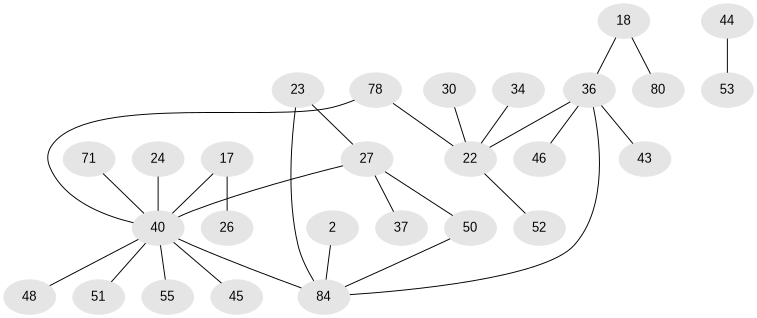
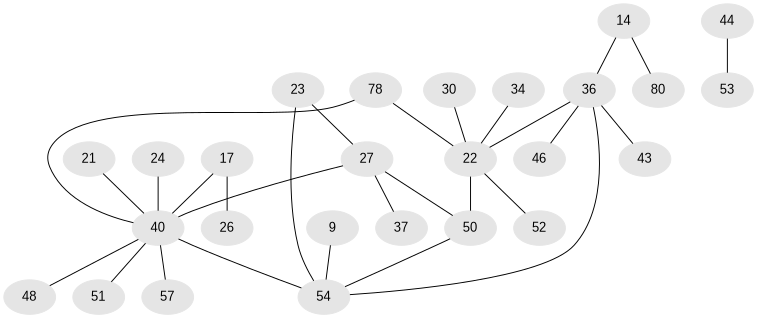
  graph {
    fontname="Liberation Sans"
    node [color=gray90 fontname="Liberation Sans" style=filled]
    edge [fontname="Liberation Sans"]
-   54 [super="+49+41+47+38" label=84]
-   9 [label=2]
+   54 [super="+49+41+47+38"]
+   9
    17
    26
    40 [super="+11+39+35"]
-   45
    48
    51
-   55
+   55 [label=57]
    n10 [label=80]
-   18
+   18 [label=14]
    36 [super="+14+19+10+33"]
    n13 [label=22 super="+6+7+32"]
    43
    46
-   21 [label=71]
+   21
    23
    27
    37
    50 [super="+25"]
    24
    n22 [label=78 super="+16"]
    52
    30
    34
    44
    53
    9 -- 54
    17 -- 26
    17 -- 40
    40 -- 54 [weight=5]
-   40 -- 45
    40 -- 48
    40 -- 51
    40 -- 55
    18 -- n10
    18 -- 36
    36 -- 54 [weight=2]
    36 -- n13 [weight=2]
    36 -- 43
    36 -- 46
+   n13 -- 50 [weight=2]
    n13 -- 52
    21 -- 40
    23 -- 54
    23 -- 27
    27 -- 40
    27 -- 37
    27 -- 50
    50 -- 54 [weight=3]
    24 -- 40
    n22 -- 40
    n22 -- n13
    30 -- n13
    34 -- n13
    44 -- 53
  }
